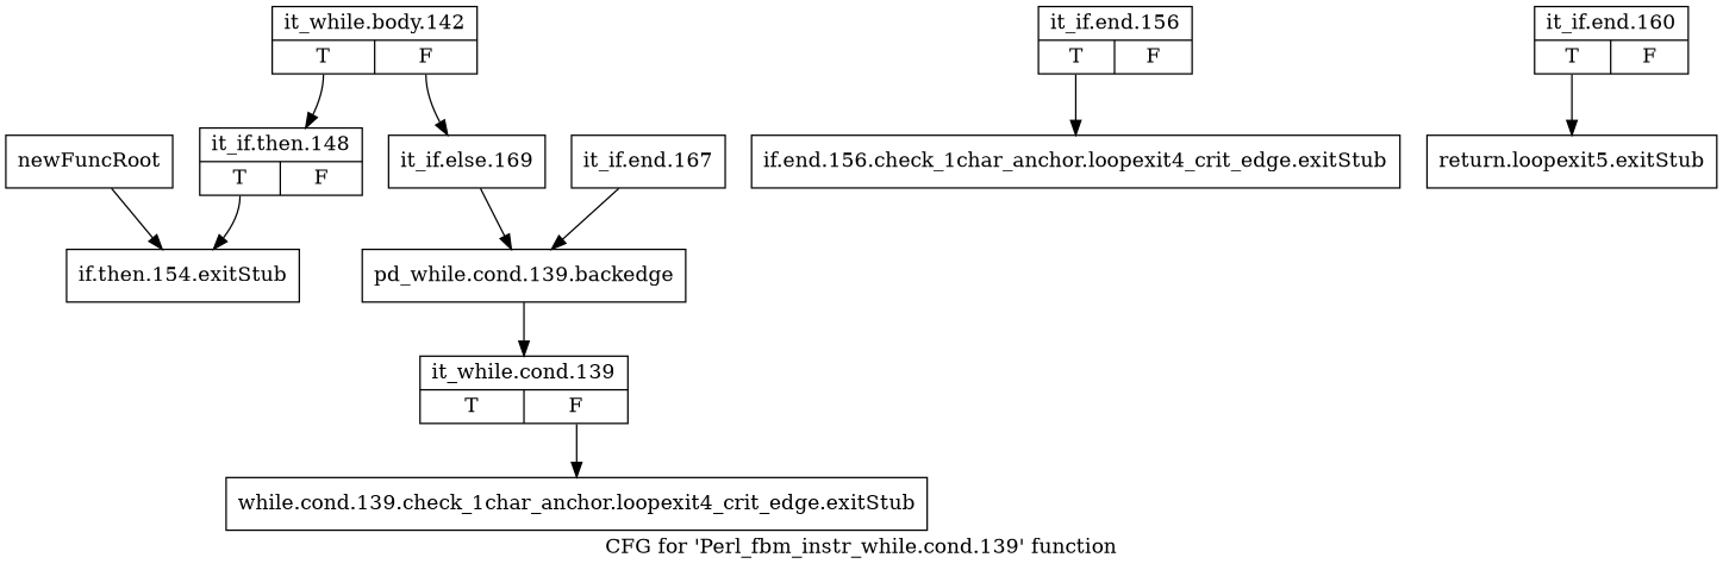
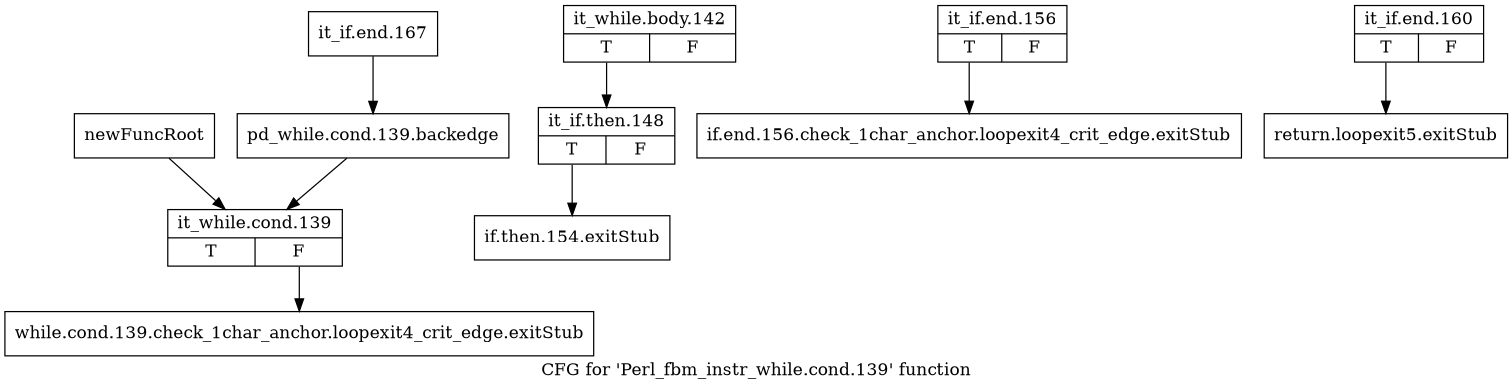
  digraph {
    label="CFG for 'Perl_fbm_instr_while.cond.139' function"
    node [shape=record]
    edge [tailport=s1]
    n1 [label="{newFuncRoot}"]
    n2 [label="{it_while.cond.139|{<s0>T|<s1>F}}"]
    n3 [label="{while.cond.139.check_1char_anchor.loopexit4_crit_edge.exitStub}"]
    n4 [label="{it_while.body.142|{<s0>T|<s1>F}}"]
    n5 [label="{it_if.then.148|{<s0>T|<s1>F}}"]
-   n6 [label="{it_if.else.169}"]
    n7 [label="{if.then.154.exitStub}"]
    n8 [label="{if.end.156.check_1char_anchor.loopexit4_crit_edge.exitStub}"]
    n9 [label="{return.loopexit5.exitStub}"]
    n10 [label="{pd_while.cond.139.backedge}"]
    n11 [label="{it_if.end.156|{<s0>T|<s1>F}}"]
    n12 [label="{it_if.end.160|{<s0>T|<s1>F}}"]
    n13 [label="{it_if.end.167}"]
-   n1 -> n7
+   n1 -> n2
    n2 -> n3
    n4 -> n5 [tailport=s0]
-   n4 -> n6
    n5 -> n7 [tailport=s0]
-   n6 -> n10
    n10 -> n2
    n11 -> n8 [tailport=s0]
    n12 -> n9 [tailport=s0]
    n13 -> n10
  }
